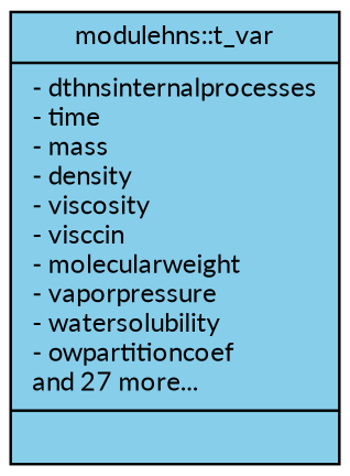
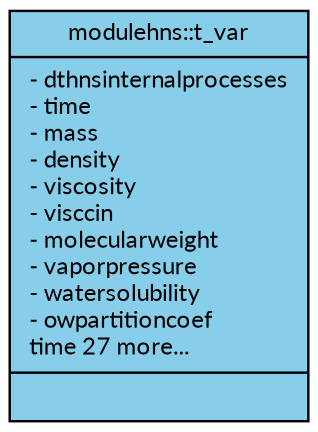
  digraph {
    fontname=Lato
-   n1 [color=black fillcolor=skyblue fontcolor=black fontname=Lato fontsize=10 height=0.2 label="{modulehns::t_var\n|- dthnsinternalprocesses\l- time\l- mass\l- density\l- viscosity\l- visccin\l- molecularweight\l- vaporpressure\l- watersolubility\l- owpartitioncoef\land 27 more...\l|}" shape=record style=filled width=0.4]
+   n1 [color=black fillcolor=skyblue fontcolor=black fontname=Lato fontsize=10 height=0.2 label="{modulehns::t_var\n|- dthnsinternalprocesses\l- time\l- mass\l- density\l- viscosity\l- visccin\l- molecularweight\l- vaporpressure\l- watersolubility\l- owpartitioncoef\ltime 27 more...\l|}" shape=record style=filled width=0.4]
  }
